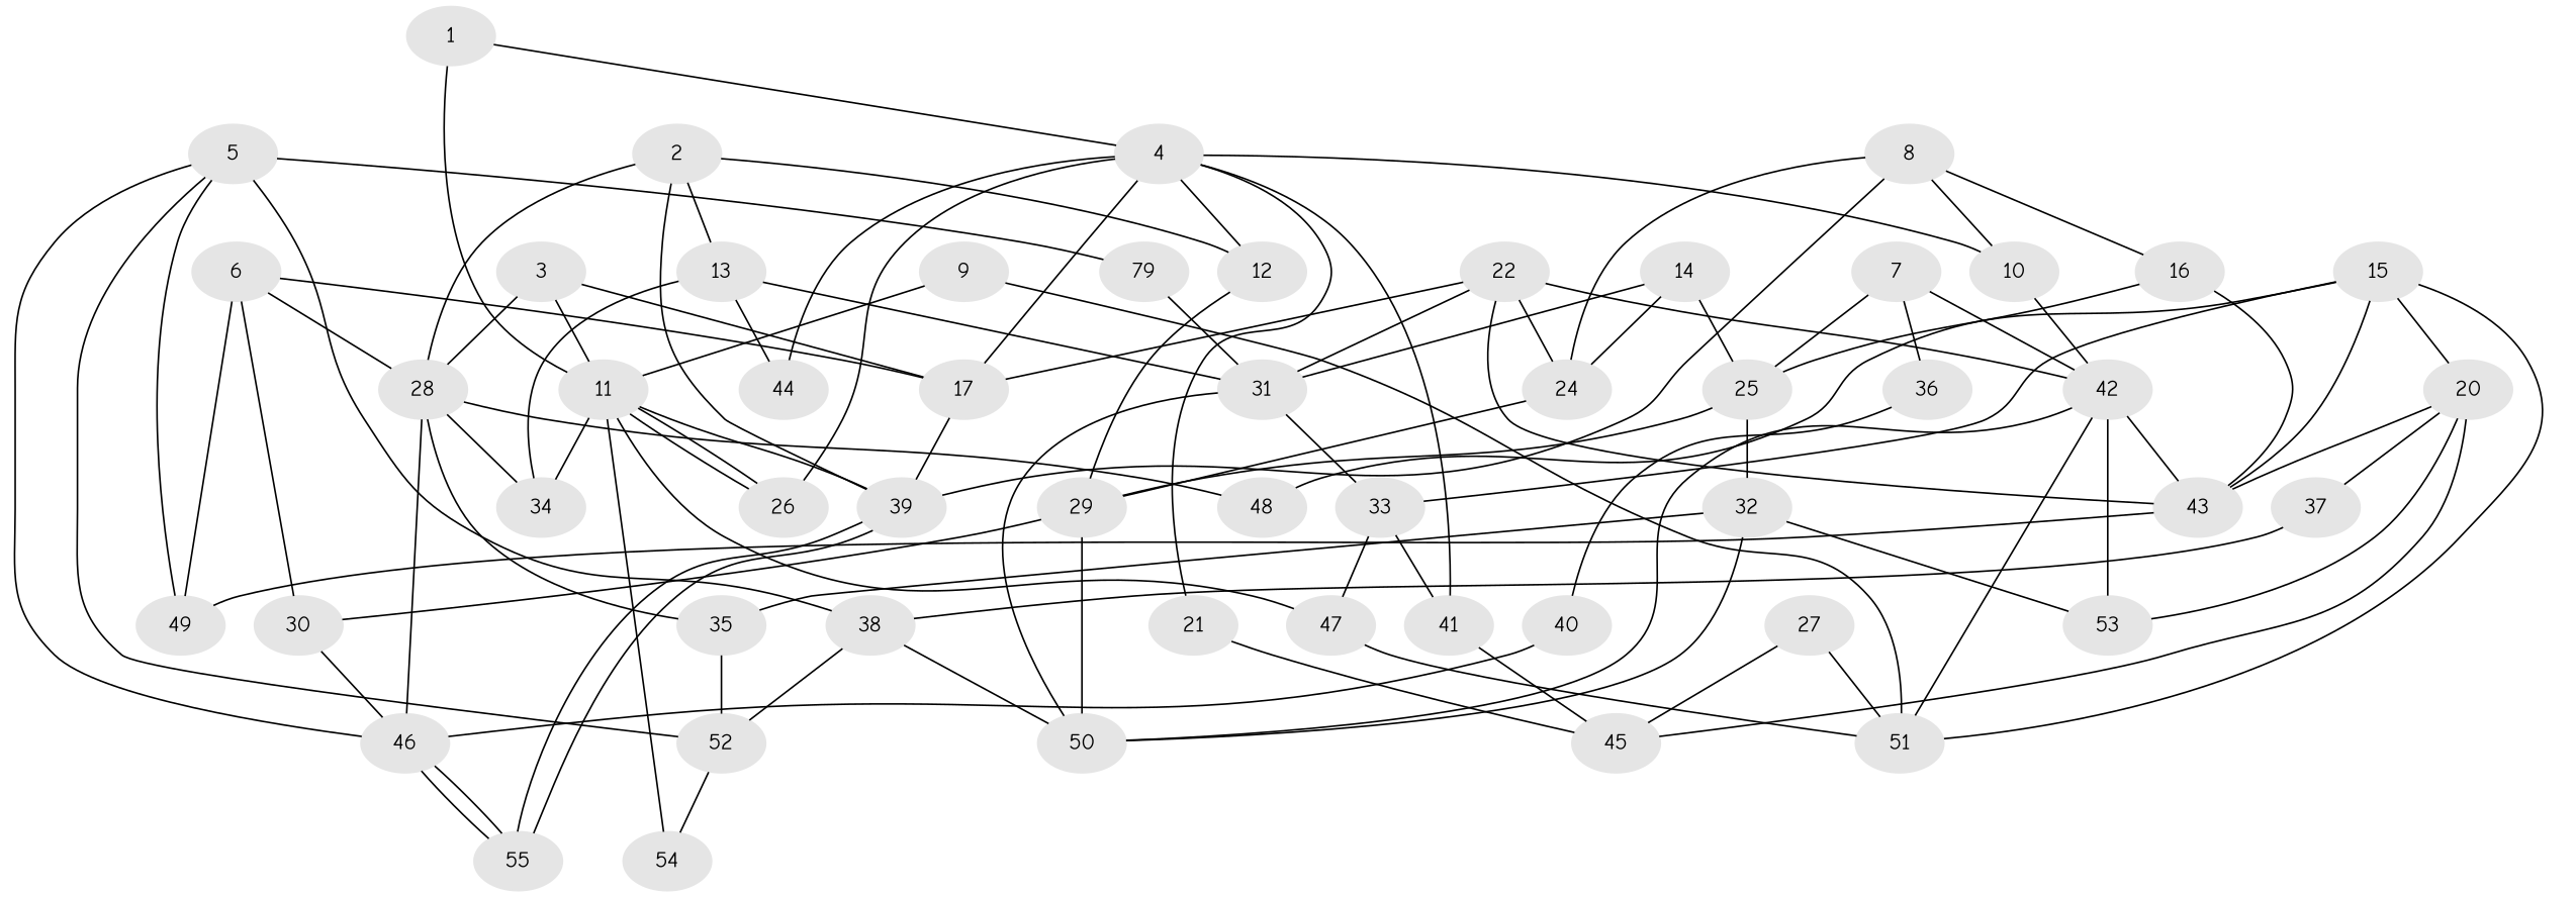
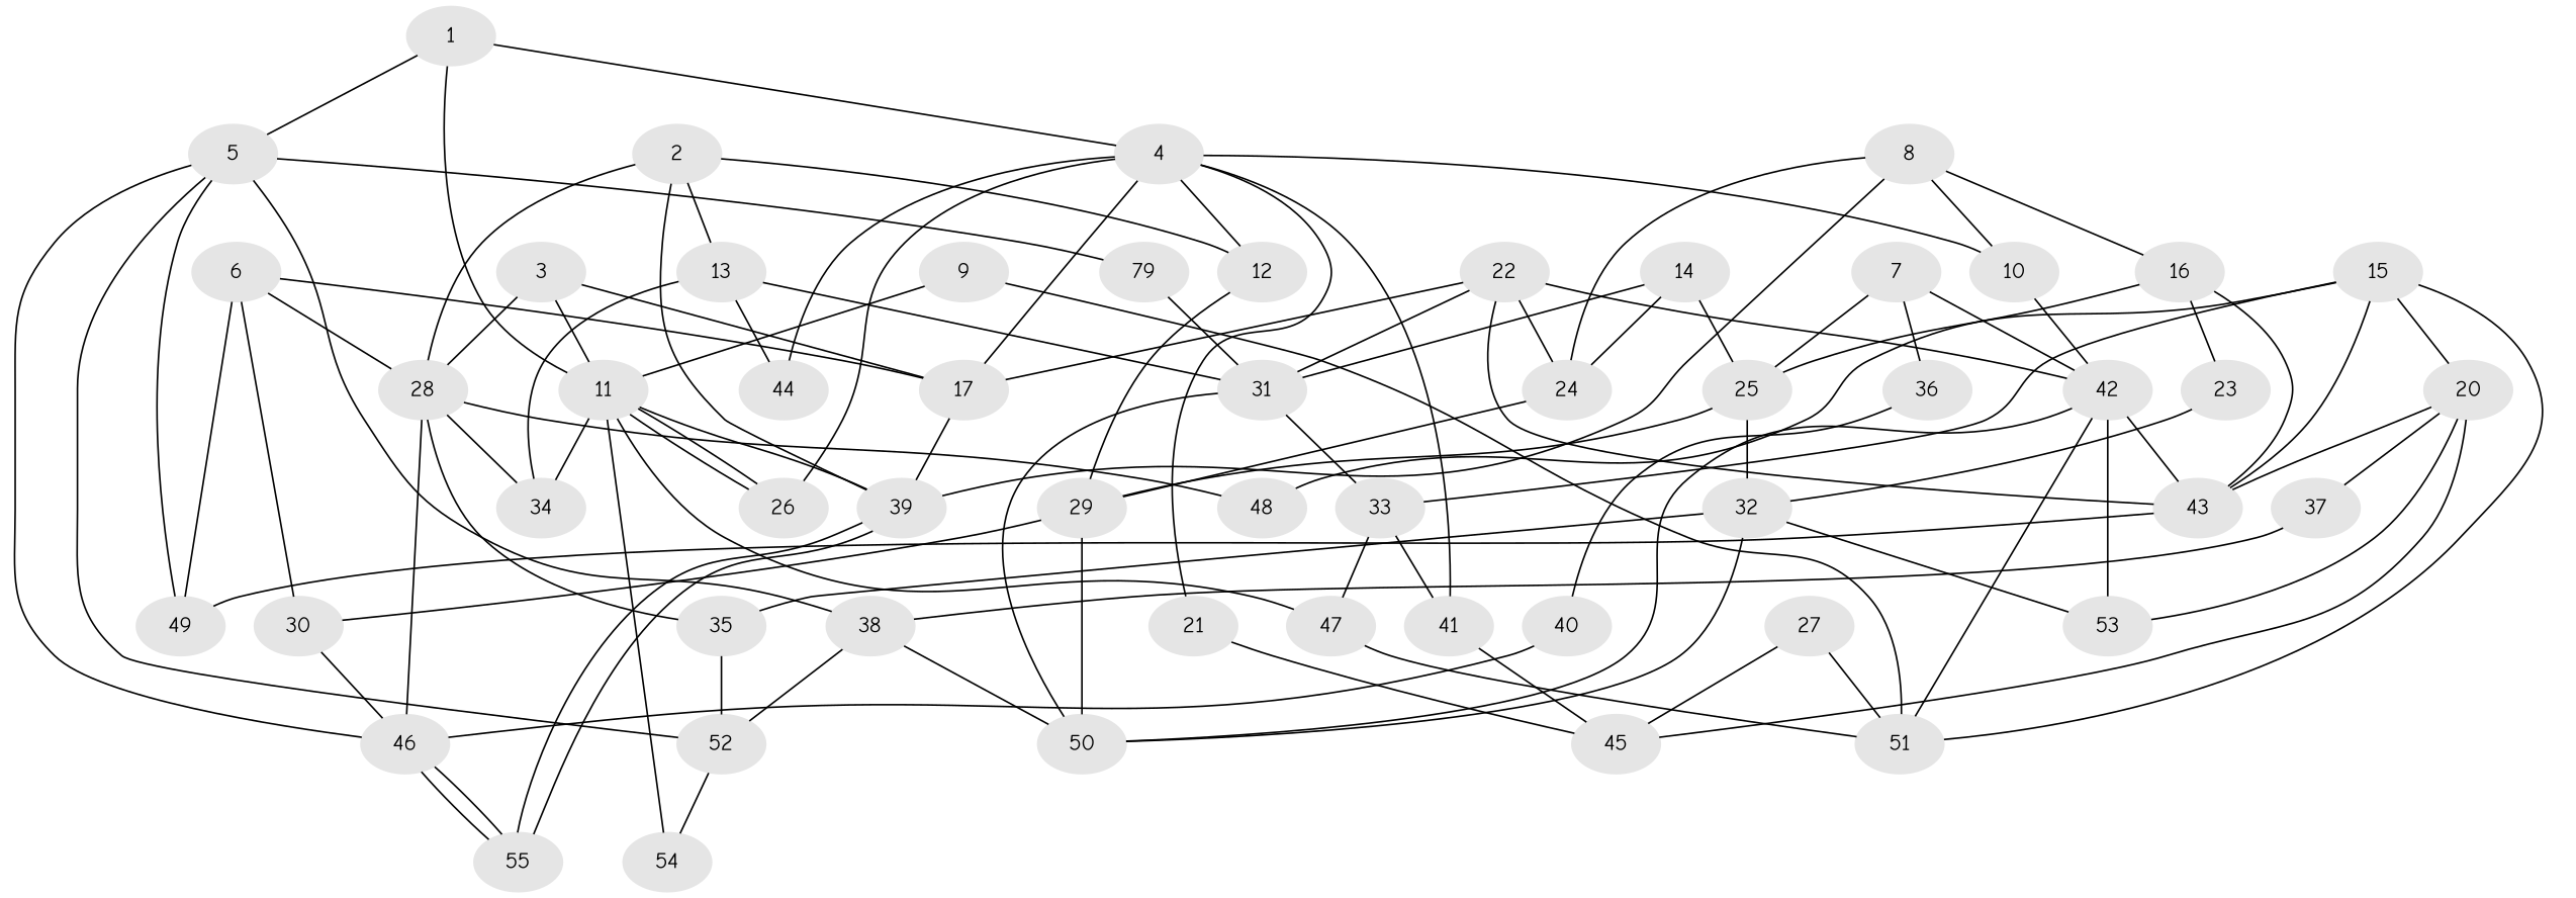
  graph {
    fontname="Comic Neue"
    node [color=gray90 fontname="Comic Neue" style=filled]
    edge [fontname="Comic Neue"]
    1
    5
    11
    4
    n5 [label=79]
    38
    46
    49
    52
    39
    26
    34
    47
    54
    2
    12
    13
    28
    29
    44
    31
    48
    35
    55
    3
    17
    10
    21
    41
    42
    45
    50
    6
    30
    7
    25
    36
    32
    40
    51
    43
    53
    8
    16
    24
+   23
    9
    33
    14
    15
    20
    37
    22
    27
+   1 -- 5
    1 -- 11
    1 -- 4
    5 -- n5
    5 -- 38
    5 -- 46
    5 -- 49
    5 -- 52
    11 -- 39
    11 -- 26
    11 -- 26
    11 -- 34
    11 -- 47
    11 -- 54
    4 -- 26
    4 -- 12
    4 -- 44
    4 -- 17
    4 -- 10
    4 -- 21
    4 -- 41
    n5 -- 31
    38 -- 52
    38 -- 50
    46 -- 55
    46 -- 55
    52 -- 54
    39 -- 55
    39 -- 55
    47 -- 51
    2 -- 39
    2 -- 12
    2 -- 13
    2 -- 28
    12 -- 29
    13 -- 34
    13 -- 44
    13 -- 31
    28 -- 46
    28 -- 34
    28 -- 48
    28 -- 35
    29 -- 50
    29 -- 30
    31 -- 50
    31 -- 33
    35 -- 52
    3 -- 11
    3 -- 28
    3 -- 17
    17 -- 39
    10 -- 42
    21 -- 45
    41 -- 45
    42 -- 50
    42 -- 51
    42 -- 43
    42 -- 53
    6 -- 49
    6 -- 28
    6 -- 17
    6 -- 30
    30 -- 46
    7 -- 42
    7 -- 25
    7 -- 36
    25 -- 29
    25 -- 32
    36 -- 40
    32 -- 35
    32 -- 50
    32 -- 53
    40 -- 46
    43 -- 49
    8 -- 39
    8 -- 10
    8 -- 16
    8 -- 24
    16 -- 25
    16 -- 43
+   16 -- 23
    24 -- 29
+   23 -- 32
    9 -- 11
    9 -- 51
    33 -- 47
    33 -- 41
    14 -- 31
    14 -- 25
    14 -- 24
    15 -- 48
    15 -- 51
    15 -- 43
    15 -- 33
    15 -- 20
    20 -- 45
    20 -- 43
    20 -- 53
    20 -- 37
    37 -- 38
    22 -- 31
    22 -- 17
    22 -- 42
    22 -- 43
    22 -- 24
    27 -- 45
    27 -- 51
  }
